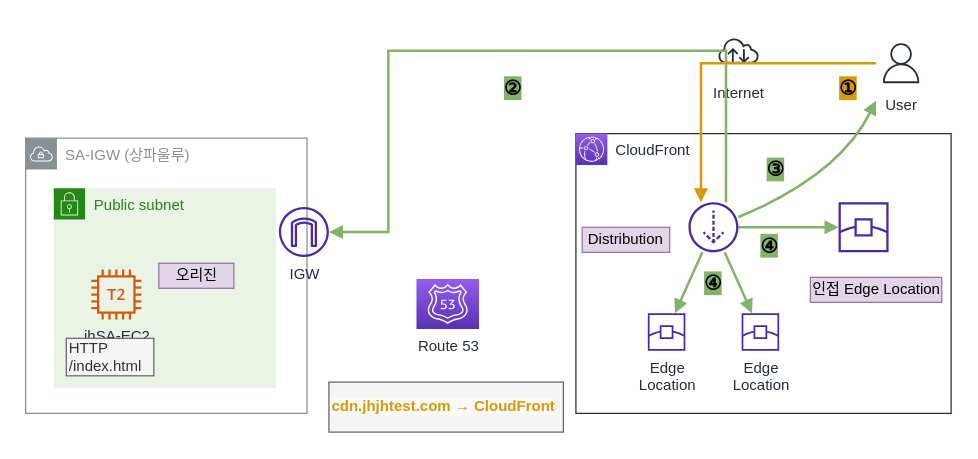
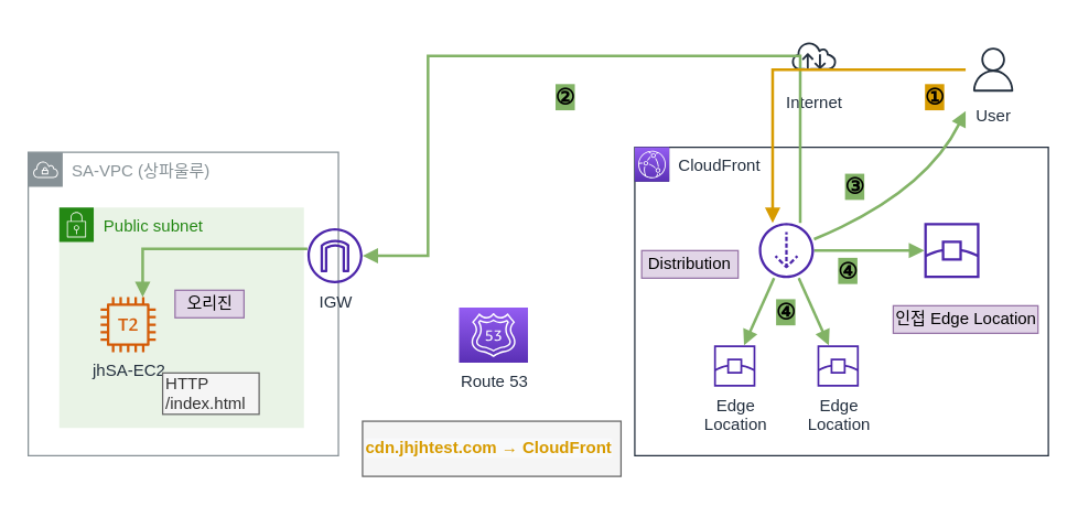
  <mxCell id="0" />
  <mxCell id="1" parent="0" />
- <mxCell id="2" value="SA-IGW (상파울루)" style="sketch=0;outlineConnect=0;gradientColor=none;html=1;whiteSpace=wrap;fontSize=12;fontStyle=0;shape=mxgraph.aws4.group;grIcon=mxgraph.aws4.group_vpc;strokeColor=#879196;fillColor=none;verticalAlign=top;align=left;spacingLeft=30;fontColor=#879196;dashed=0;" parent="1" vertex="1"><mxGeometry x="20" y="110" width="225" height="220" as="geometry" /></mxCell>
+ <mxCell id="2" value="SA-VPC (상파울루)" style="sketch=0;outlineConnect=0;gradientColor=none;html=1;whiteSpace=wrap;fontSize=12;fontStyle=0;shape=mxgraph.aws4.group;grIcon=mxgraph.aws4.group_vpc;strokeColor=#879196;fillColor=none;verticalAlign=top;align=left;spacingLeft=30;fontColor=#879196;dashed=0;" parent="1" vertex="1"><mxGeometry x="20" y="110" width="225" height="220" as="geometry" /></mxCell>
  <mxCell id="3" value="Public subnet" style="points=[[0,0],[0.25,0],[0.5,0],[0.75,0],[1,0],[1,0.25],[1,0.5],[1,0.75],[1,1],[0.75,1],[0.5,1],[0.25,1],[0,1],[0,0.75],[0,0.5],[0,0.25]];outlineConnect=0;gradientColor=none;html=1;whiteSpace=wrap;fontSize=12;fontStyle=0;container=1;pointerEvents=0;collapsible=0;recursiveResize=0;shape=mxgraph.aws4.group;grIcon=mxgraph.aws4.group_security_group;grStroke=0;strokeColor=#248814;fillColor=#E9F3E6;verticalAlign=top;align=left;spacingLeft=30;fontColor=#248814;dashed=0;" parent="1" vertex="1"><mxGeometry x="42.5" y="150" width="177.5" height="160" as="geometry" /></mxCell>
  <mxCell id="4" value="jhSA-EC2" style="sketch=0;outlineConnect=0;fontColor=#232F3E;gradientColor=none;fillColor=#D45B07;strokeColor=none;dashed=0;verticalLabelPosition=bottom;verticalAlign=top;align=center;html=1;fontSize=12;fontStyle=0;aspect=fixed;pointerEvents=1;shape=mxgraph.aws4.t2_instance;" parent="1" vertex="1"><mxGeometry x="72.5" y="215" width="40" height="40" as="geometry" /></mxCell>
- <mxCell id="5" value="HTTP&lt;br&gt;&lt;div style=&quot;&quot;&gt;&lt;span style=&quot;background-color: initial;&quot;&gt;/index.html&lt;/span&gt;&lt;/div&gt;" style="text;html=1;strokeColor=#666666;fillColor=#f5f5f5;align=left;verticalAlign=middle;whiteSpace=wrap;rounded=0;fontSize=12;fontColor=#333333;" parent="1" vertex="1"><mxGeometry x="52.5" y="270" width="70" height="30" as="geometry" /></mxCell>
- <mxCell id="6" value="오리진" style="text;html=1;strokeColor=#9673a6;fillColor=#e1d5e7;align=center;verticalAlign=middle;whiteSpace=wrap;rounded=0;" parent="1" vertex="1"><mxGeometry x="126.5" y="210" width="60" height="20" as="geometry" /></mxCell>
+ <mxCell id="5" value="HTTP&lt;br&gt;&lt;div style=&quot;&quot;&gt;&lt;span style=&quot;background-color: initial;&quot;&gt;/index.html&lt;/span&gt;&lt;/div&gt;" style="text;html=1;strokeColor=#666666;fillColor=#f5f5f5;align=left;verticalAlign=middle;whiteSpace=wrap;rounded=0;fontSize=12;fontColor=#333333;" parent="1" vertex="1"><mxGeometry x="117.5" y="270" width="70" height="30" as="geometry" /></mxCell>
+ <mxCell id="6" value="오리진" style="text;html=1;strokeColor=#9673a6;fillColor=#e1d5e7;align=center;verticalAlign=middle;whiteSpace=wrap;rounded=0;" parent="1" vertex="1"><mxGeometry x="126.5" y="210" width="50" height="20" as="geometry" /></mxCell>
+ <mxCell id="7" style="edgeStyle=orthogonalEdgeStyle;rounded=0;orthogonalLoop=1;jettySize=auto;html=1;strokeWidth=2;endArrow=block;endFill=1;fillColor=#d5e8d4;strokeColor=#82b366;" parent="1" source="8" target="4" edge="1"><mxGeometry relative="1" as="geometry"><Array as="points"><mxPoint x="103" y="180" /></Array></mxGeometry></mxCell>
  <mxCell id="8" value="IGW" style="sketch=0;outlineConnect=0;fontColor=#232F3E;gradientColor=none;fillColor=#4D27AA;strokeColor=none;dashed=0;verticalLabelPosition=bottom;verticalAlign=top;align=center;html=1;fontSize=12;fontStyle=0;aspect=fixed;pointerEvents=1;shape=mxgraph.aws4.internet_gateway;" parent="1" vertex="1"><mxGeometry x="222.5" y="165" width="40" height="40" as="geometry" /></mxCell>
  <mxCell id="9" value="Route 53" style="sketch=0;points=[[0,0,0],[0.25,0,0],[0.5,0,0],[0.75,0,0],[1,0,0],[0,1,0],[0.25,1,0],[0.5,1,0],[0.75,1,0],[1,1,0],[0,0.25,0],[0,0.5,0],[0,0.75,0],[1,0.25,0],[1,0.5,0],[1,0.75,0]];outlineConnect=0;fontColor=#232F3E;gradientColor=#945DF2;gradientDirection=north;fillColor=#5A30B5;strokeColor=#ffffff;dashed=0;verticalLabelPosition=bottom;verticalAlign=top;align=center;html=1;fontSize=12;fontStyle=0;aspect=fixed;shape=mxgraph.aws4.resourceIcon;resIcon=mxgraph.aws4.route_53;" parent="1" vertex="1"><mxGeometry x="332.5" y="222.5" width="50" height="40" as="geometry" /></mxCell>
  <mxCell id="10" value="&lt;span style=&quot;font-family: Helvetica; font-size: 12px; font-style: normal; font-variant-ligatures: normal; font-variant-caps: normal; letter-spacing: normal; orphans: 2; text-indent: 0px; text-transform: none; widows: 2; word-spacing: 0px; -webkit-text-stroke-width: 0px; background-color: rgb(248, 249, 250); text-decoration-thickness: initial; text-decoration-style: initial; text-decoration-color: initial; float: none; display: inline !important;&quot;&gt;&lt;b style=&quot;&quot;&gt;&lt;font color=&quot;#d79b00&quot;&gt;cdn.jhjhtest.com → CloudFront&lt;/font&gt;&lt;/b&gt;&lt;/span&gt;" style="text;html=1;strokeColor=#666666;fillColor=#f5f5f5;align=left;verticalAlign=middle;whiteSpace=wrap;rounded=0;fontColor=#333333;" parent="1" vertex="1"><mxGeometry x="262.5" y="305" width="187.5" height="40" as="geometry" /></mxCell>
  <mxCell id="11" value="CloudFront" style="points=[[0,0],[0.25,0],[0.5,0],[0.75,0],[1,0],[1,0.25],[1,0.5],[1,0.75],[1,1],[0.75,1],[0.5,1],[0.25,1],[0,1],[0,0.75],[0,0.5],[0,0.25]];outlineConnect=0;gradientColor=none;html=1;whiteSpace=wrap;fontSize=12;fontStyle=0;container=1;pointerEvents=0;collapsible=0;recursiveResize=0;shape=mxgraph.aws4.group;grIcon=mxgraph.aws4.group_aws_cloud_alt;strokeColor=#232F3E;fillColor=none;verticalAlign=top;align=left;spacingLeft=30;fontColor=#232F3E;dashed=0;" parent="1" vertex="1"><mxGeometry x="460" y="106.25" width="300" height="223.75" as="geometry" /></mxCell>
  <mxCell id="12" value="" style="sketch=0;points=[[0,0,0],[0.25,0,0],[0.5,0,0],[0.75,0,0],[1,0,0],[0,1,0],[0.25,1,0],[0.5,1,0],[0.75,1,0],[1,1,0],[0,0.25,0],[0,0.5,0],[0,0.75,0],[1,0.25,0],[1,0.5,0],[1,0.75,0]];outlineConnect=0;fontColor=#232F3E;gradientColor=#945DF2;gradientDirection=north;fillColor=#5A30B5;strokeColor=#ffffff;dashed=0;verticalLabelPosition=bottom;verticalAlign=top;align=center;html=1;fontSize=12;fontStyle=0;aspect=fixed;shape=mxgraph.aws4.resourceIcon;resIcon=mxgraph.aws4.cloudfront;" parent="11" vertex="1"><mxGeometry width="25" height="25" as="geometry" /></mxCell>
  <mxCell id="13" style="edgeStyle=orthogonalEdgeStyle;rounded=0;orthogonalLoop=1;jettySize=auto;html=1;strokeWidth=2;endArrow=block;endFill=1;fillColor=#d5e8d4;strokeColor=#82b366;" parent="11" source="14" target="16" edge="1"><mxGeometry relative="1" as="geometry" /></mxCell>
  <mxCell id="14" value="" style="sketch=0;outlineConnect=0;fontColor=#232F3E;gradientColor=none;fillColor=#4D27AA;strokeColor=none;dashed=0;verticalLabelPosition=bottom;verticalAlign=top;align=center;html=1;fontSize=12;fontStyle=0;aspect=fixed;pointerEvents=1;shape=mxgraph.aws4.download_distribution;" parent="11" vertex="1"><mxGeometry x="90" y="55" width="40" height="40" as="geometry" /></mxCell>
  <mxCell id="15" value="Distribution" style="text;html=1;strokeColor=#9673a6;fillColor=#e1d5e7;align=center;verticalAlign=middle;whiteSpace=wrap;rounded=0;" parent="11" vertex="1"><mxGeometry x="5" y="75" width="70" height="20" as="geometry" /></mxCell>
  <mxCell id="16" value="" style="sketch=0;outlineConnect=0;fontColor=#232F3E;gradientColor=none;fillColor=#4D27AA;strokeColor=none;dashed=0;verticalLabelPosition=bottom;verticalAlign=top;align=center;html=1;fontSize=12;fontStyle=0;aspect=fixed;pointerEvents=1;shape=mxgraph.aws4.edge_location;" parent="11" vertex="1"><mxGeometry x="210" y="55" width="40" height="40" as="geometry" /></mxCell>
  <mxCell id="17" value="인접 Edge Location" style="text;html=1;strokeColor=#9673a6;fillColor=#e1d5e7;align=center;verticalAlign=middle;whiteSpace=wrap;rounded=0;" parent="11" vertex="1"><mxGeometry x="187.5" y="115" width="105" height="20" as="geometry" /></mxCell>
  <mxCell id="18" value="Edge&lt;br&gt;Location" style="sketch=0;outlineConnect=0;fontColor=#232F3E;gradientColor=none;fillColor=#4D27AA;strokeColor=none;dashed=0;verticalLabelPosition=bottom;verticalAlign=top;align=center;html=1;fontSize=12;fontStyle=0;aspect=fixed;pointerEvents=1;shape=mxgraph.aws4.edge_location;" parent="11" vertex="1"><mxGeometry x="57.5" y="143.75" width="30" height="30" as="geometry" /></mxCell>
  <mxCell id="19" value="Edge&lt;br&gt;Location" style="sketch=0;outlineConnect=0;fontColor=#232F3E;gradientColor=none;fillColor=#4D27AA;strokeColor=none;dashed=0;verticalLabelPosition=bottom;verticalAlign=top;align=center;html=1;fontSize=12;fontStyle=0;aspect=fixed;pointerEvents=1;shape=mxgraph.aws4.edge_location;" parent="11" vertex="1"><mxGeometry x="132.5" y="143.75" width="30" height="30" as="geometry" /></mxCell>
  <mxCell id="20" value="" style="endArrow=block;html=1;rounded=0;strokeWidth=2;fillColor=#d5e8d4;strokeColor=#82b366;endFill=1;" parent="11" source="14" target="18" edge="1"><mxGeometry width="50" height="50" relative="1" as="geometry"><mxPoint x="-80" y="143.75" as="sourcePoint" /><mxPoint x="-30" y="93.75" as="targetPoint" /></mxGeometry></mxCell>
  <mxCell id="21" value="" style="endArrow=block;html=1;rounded=0;strokeWidth=2;endFill=1;fillColor=#d5e8d4;strokeColor=#82b366;" parent="11" source="14" target="19" edge="1"><mxGeometry width="50" height="50" relative="1" as="geometry"><mxPoint x="-30" y="325.75" as="sourcePoint" /><mxPoint x="20" y="275.75" as="targetPoint" /></mxGeometry></mxCell>
  <mxCell id="22" value="③" style="text;html=1;strokeColor=none;fillColor=none;align=center;verticalAlign=middle;whiteSpace=wrap;rounded=0;fontSize=16;labelBackgroundColor=#82B366;fontStyle=1" parent="11" vertex="1"><mxGeometry x="140" y="13.75" width="40" height="30" as="geometry" /></mxCell>
  <mxCell id="23" value="④" style="text;html=1;strokeColor=none;fillColor=none;align=center;verticalAlign=middle;whiteSpace=wrap;rounded=0;labelBackgroundColor=#82B366;fontSize=16;fontStyle=1" parent="11" vertex="1"><mxGeometry x="140" y="75" width="30" height="30" as="geometry" /></mxCell>
  <mxCell id="24" value="④" style="text;html=1;strokeColor=none;fillColor=none;align=center;verticalAlign=middle;whiteSpace=wrap;rounded=0;labelBackgroundColor=#82B366;fontSize=16;fontStyle=1" parent="11" vertex="1"><mxGeometry x="95" y="105" width="30" height="30" as="geometry" /></mxCell>
  <mxCell id="25" value="User" style="sketch=0;outlineConnect=0;fontColor=#232F3E;gradientColor=none;strokeColor=#232F3E;fillColor=#ffffff;dashed=0;verticalLabelPosition=bottom;verticalAlign=top;align=center;html=1;fontSize=12;fontStyle=0;aspect=fixed;shape=mxgraph.aws4.resourceIcon;resIcon=mxgraph.aws4.user;" parent="1" vertex="1"><mxGeometry x="700" y="30" width="40" height="40" as="geometry" /></mxCell>
  <mxCell id="26" value="Internet" style="sketch=0;outlineConnect=0;fontColor=#232F3E;gradientColor=none;strokeColor=#232F3E;fillColor=#ffffff;dashed=0;verticalLabelPosition=bottom;verticalAlign=top;align=center;html=1;fontSize=12;fontStyle=0;aspect=fixed;shape=mxgraph.aws4.resourceIcon;resIcon=mxgraph.aws4.internet;" parent="1" vertex="1"><mxGeometry x="570" y="20" width="40" height="40" as="geometry" /></mxCell>
  <mxCell id="27" style="edgeStyle=orthogonalEdgeStyle;rounded=0;orthogonalLoop=1;jettySize=auto;html=1;strokeWidth=2;endArrow=block;endFill=1;fillColor=#d5e8d4;strokeColor=#82b366;" parent="1" source="14" target="8" edge="1"><mxGeometry relative="1" as="geometry"><Array as="points"><mxPoint x="580" y="40" /><mxPoint x="310" y="40" /><mxPoint x="310" y="185" /></Array></mxGeometry></mxCell>
  <mxCell id="28" style="edgeStyle=orthogonalEdgeStyle;rounded=0;orthogonalLoop=1;jettySize=auto;html=1;strokeWidth=2;endArrow=block;endFill=1;fillColor=#ffe6cc;strokeColor=#d79b00;" parent="1" source="25" target="14" edge="1"><mxGeometry relative="1" as="geometry"><Array as="points"><mxPoint x="560" y="50" /></Array></mxGeometry></mxCell>
  <mxCell id="29" value="" style="curved=1;endArrow=block;html=1;rounded=0;strokeWidth=2;fillColor=#d5e8d4;strokeColor=#82b366;endFill=1;" parent="1" source="14" edge="1"><mxGeometry width="50" height="50" relative="1" as="geometry"><mxPoint x="380" y="190" as="sourcePoint" /><mxPoint x="700" y="80" as="targetPoint" /><Array as="points"><mxPoint x="670" y="140" /></Array></mxGeometry></mxCell>
  <mxCell id="30" value="①" style="text;html=1;strokeColor=none;fillColor=none;align=center;verticalAlign=middle;whiteSpace=wrap;rounded=0;fontSize=16;fontStyle=1;labelBackgroundColor=#D79B00;" parent="1" vertex="1"><mxGeometry x="662.5" y="60" width="30" height="20" as="geometry" /></mxCell>
  <mxCell id="31" value="②" style="text;html=1;strokeColor=none;fillColor=none;align=center;verticalAlign=middle;whiteSpace=wrap;rounded=0;labelBackgroundColor=#82B366;fontSize=16;fontStyle=1" parent="1" vertex="1"><mxGeometry x="395" y="55" width="30" height="30" as="geometry" /></mxCell>
